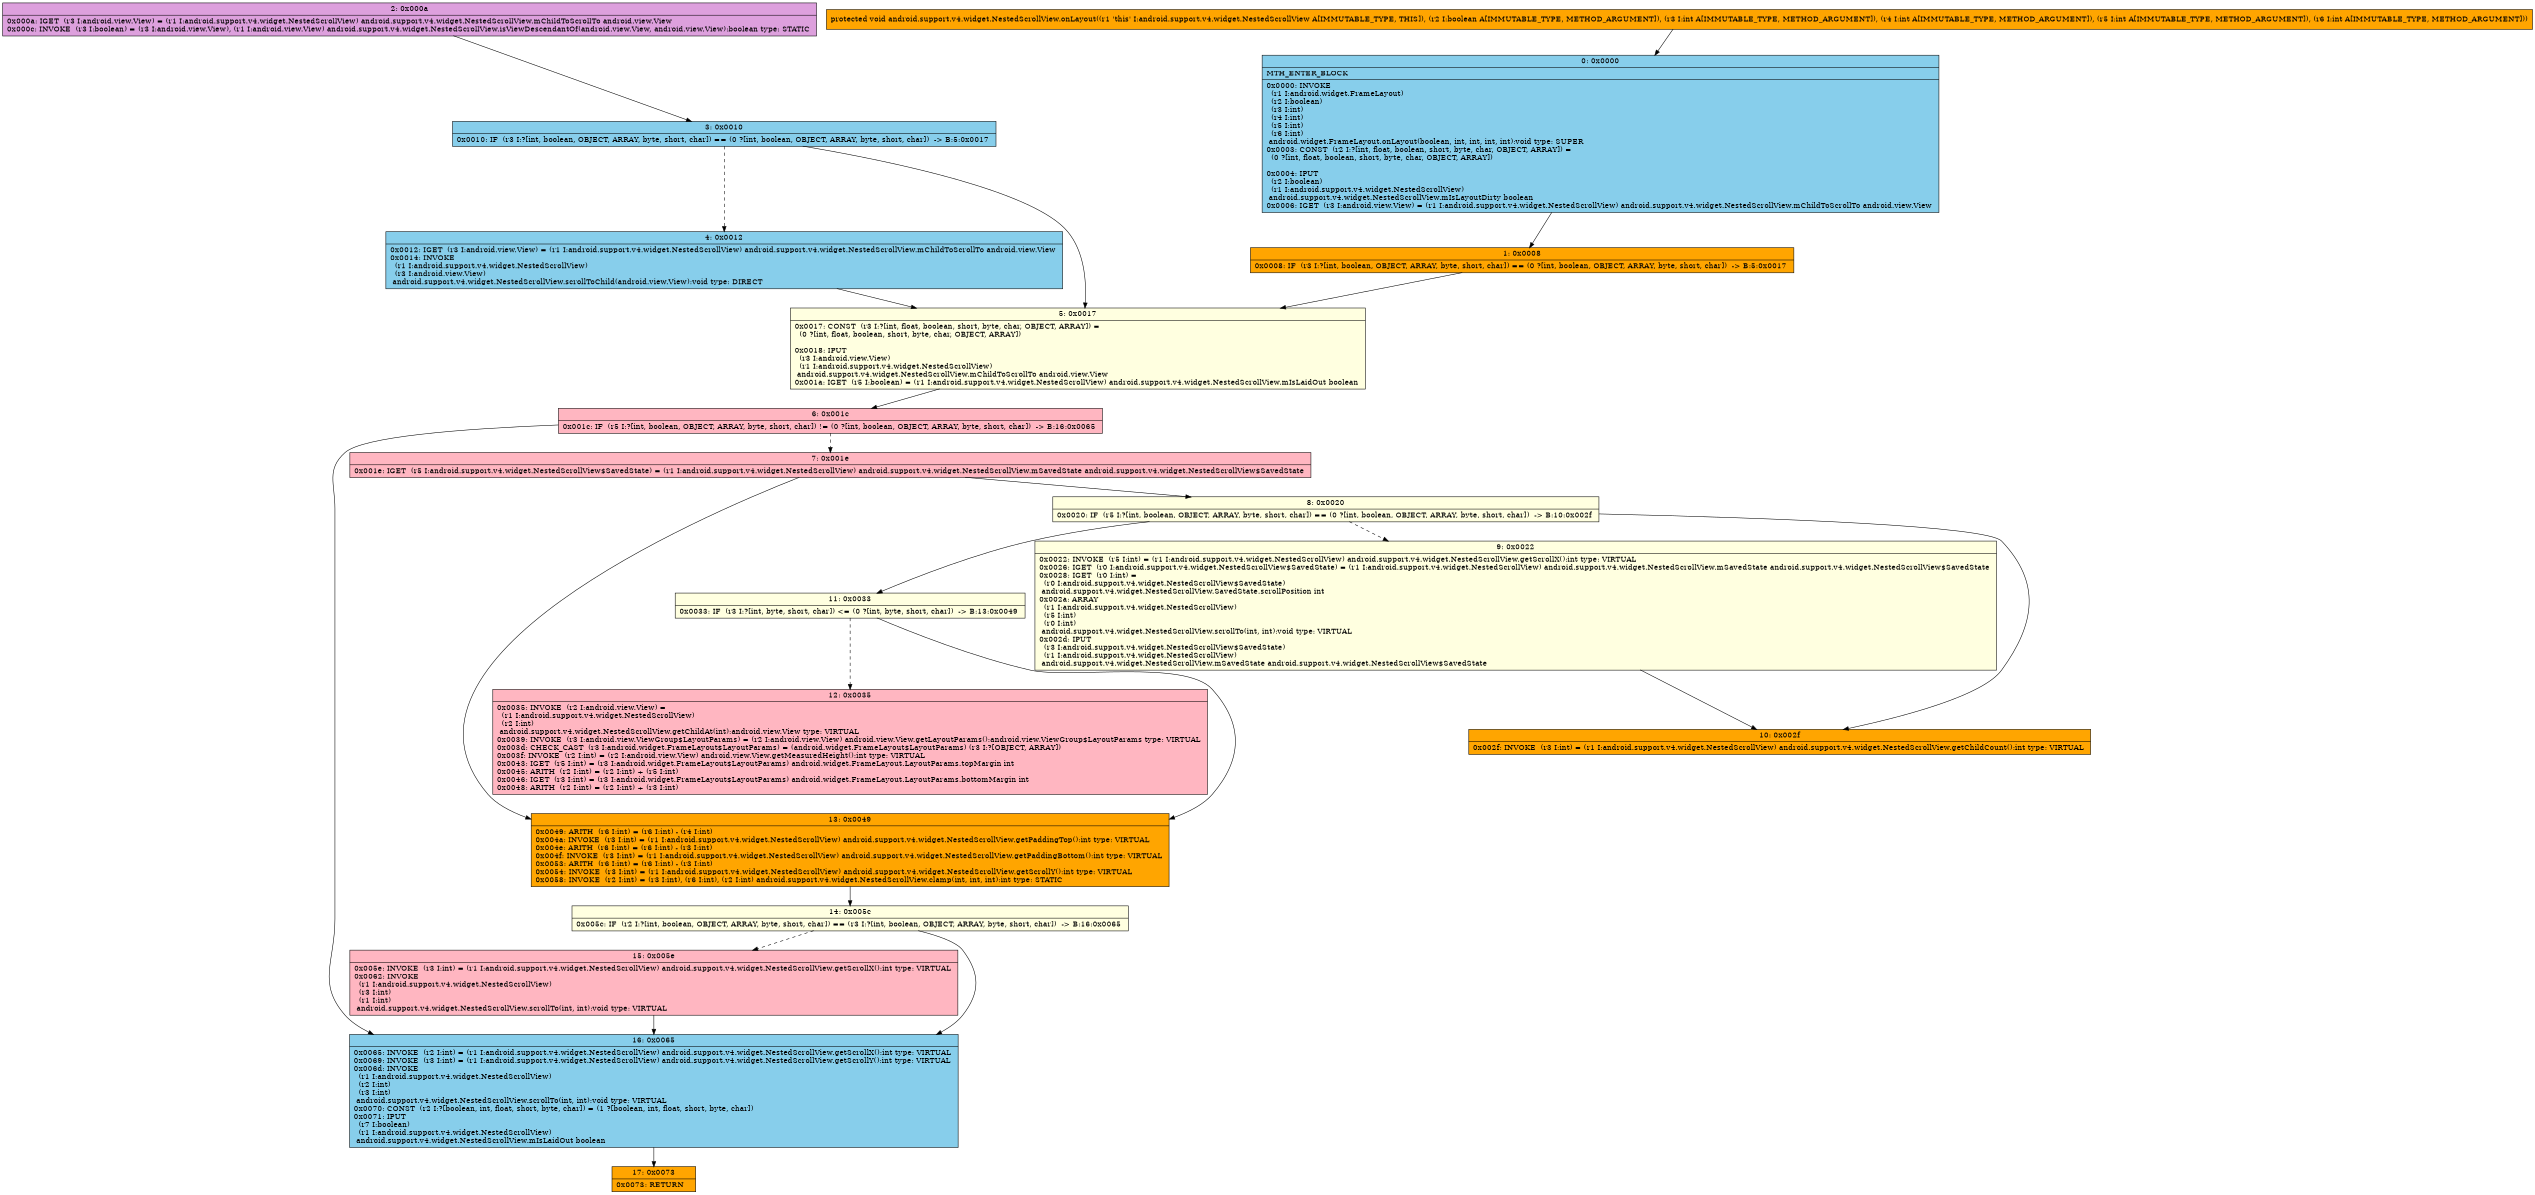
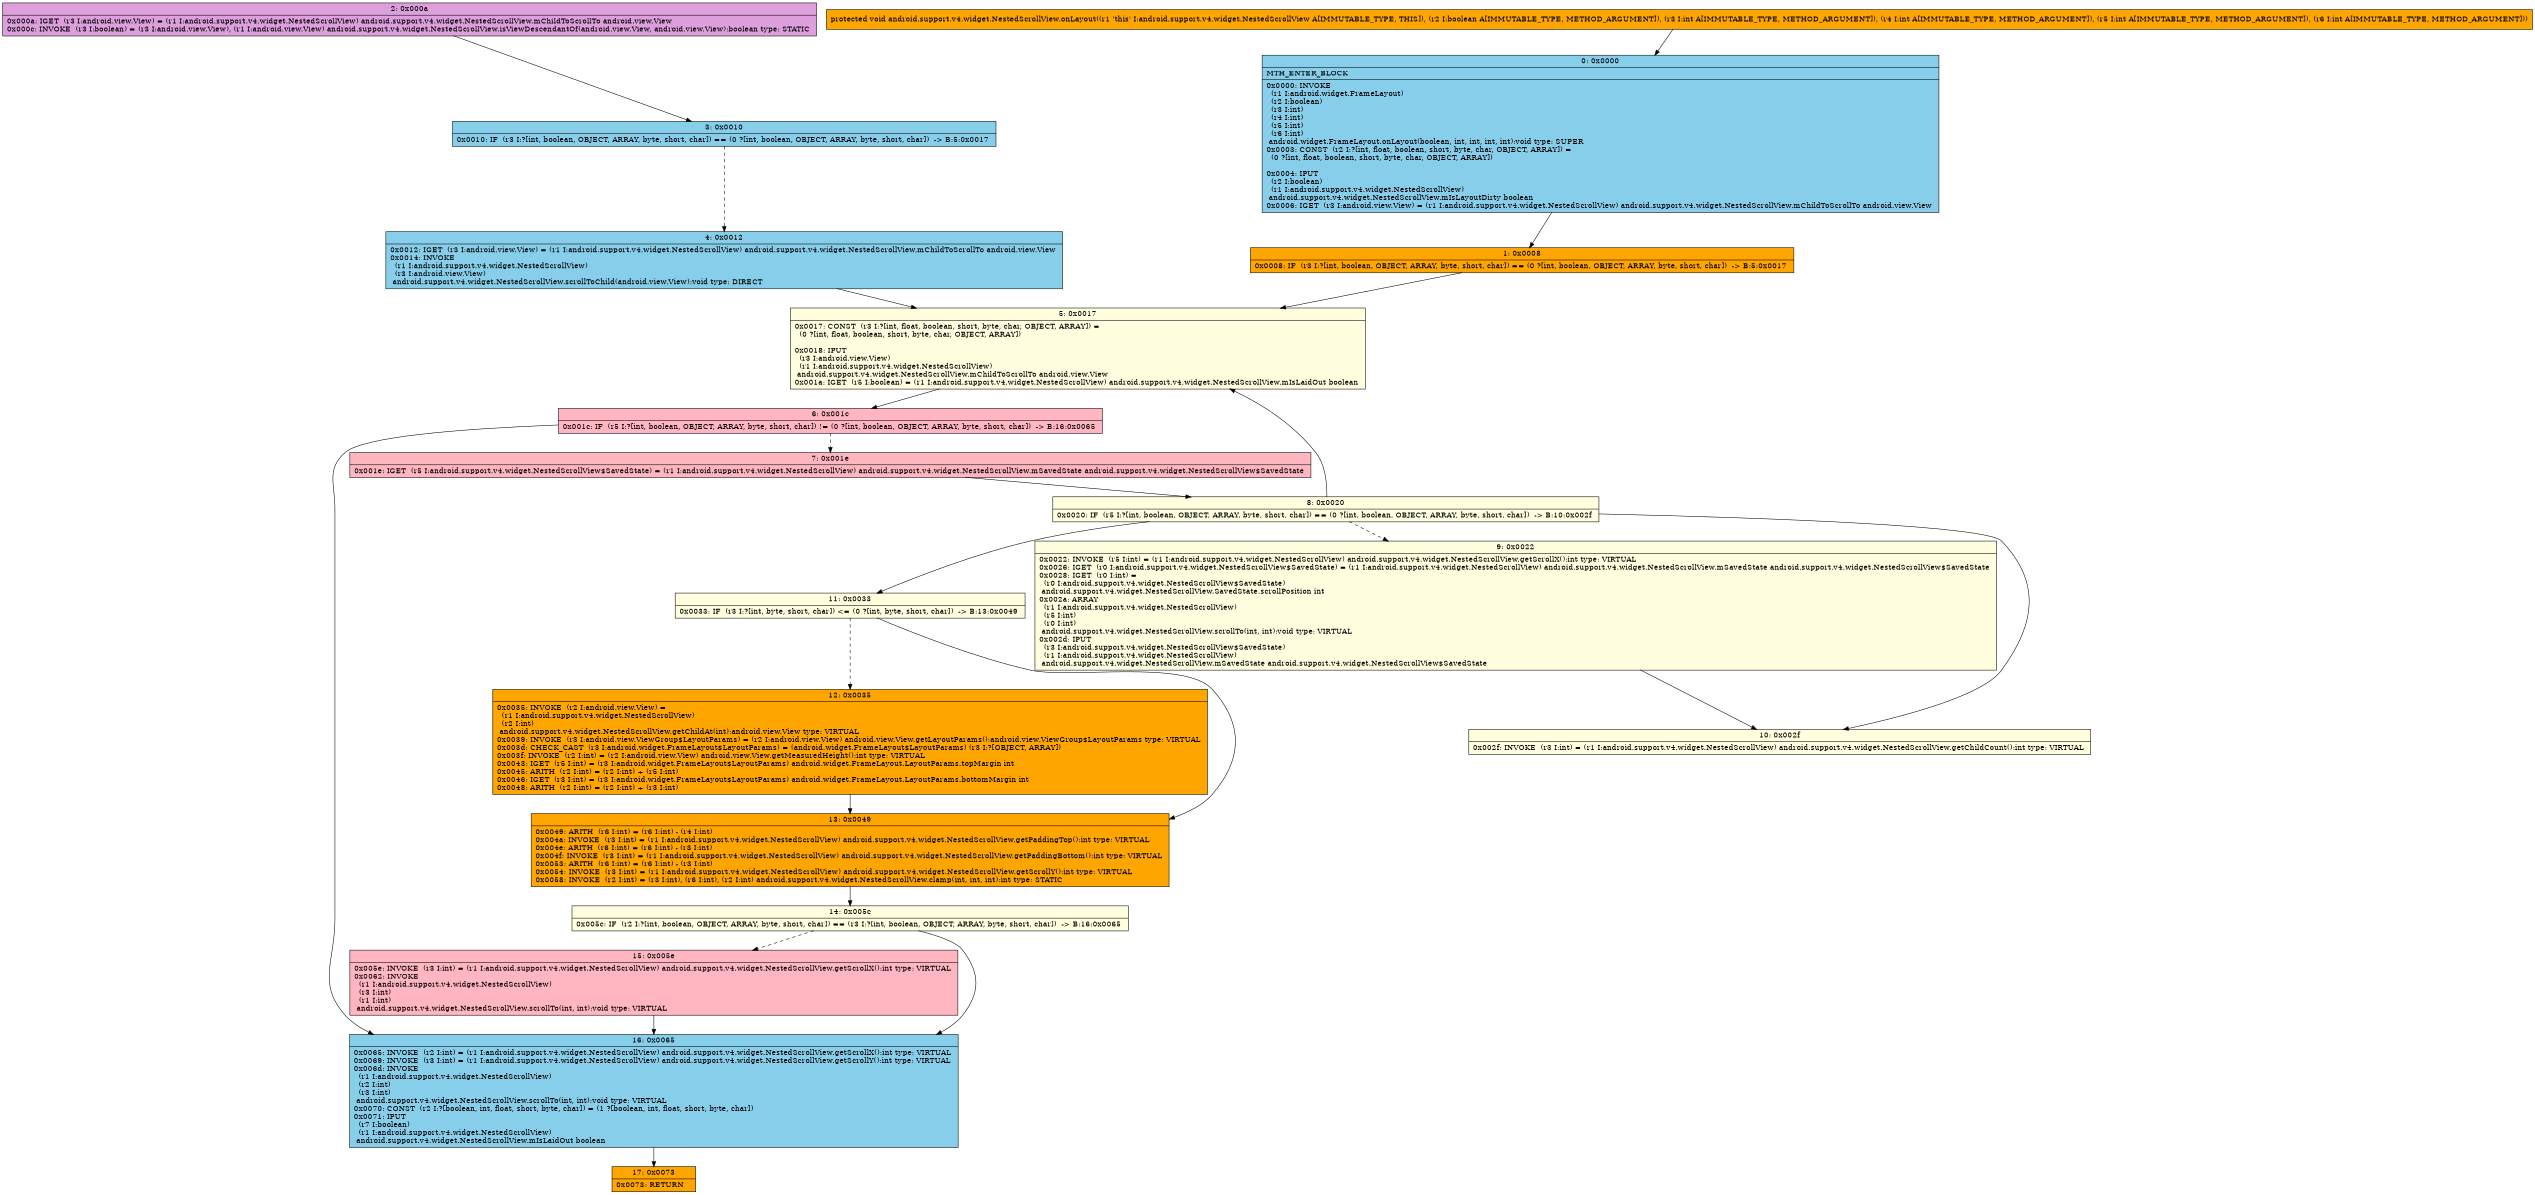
  digraph {
    node [fillcolor=lightyellow shape=record style=filled]
    n1 [fillcolor=skyblue label="{0\:\ 0x0000|MTH_ENTER_BLOCK\l|0x0000: INVOKE  \l  (r1 I:android.widget.FrameLayout)\l  (r2 I:boolean)\l  (r3 I:int)\l  (r4 I:int)\l  (r5 I:int)\l  (r6 I:int)\l android.widget.FrameLayout.onLayout(boolean, int, int, int, int):void type: SUPER \l0x0003: CONST  (r2 I:?[int, float, boolean, short, byte, char, OBJECT, ARRAY]) = \l  (0 ?[int, float, boolean, short, byte, char, OBJECT, ARRAY])\l \l0x0004: IPUT  \l  (r2 I:boolean)\l  (r1 I:android.support.v4.widget.NestedScrollView)\l android.support.v4.widget.NestedScrollView.mIsLayoutDirty boolean \l0x0006: IGET  (r3 I:android.view.View) = (r1 I:android.support.v4.widget.NestedScrollView) android.support.v4.widget.NestedScrollView.mChildToScrollTo android.view.View \l}"]
    n2 [fillcolor=orange label="{1\:\ 0x0008|0x0008: IF  (r3 I:?[int, boolean, OBJECT, ARRAY, byte, short, char]) == (0 ?[int, boolean, OBJECT, ARRAY, byte, short, char])  \-\> B:5:0x0017 \l}"]
    n3 [label="{5\:\ 0x0017|0x0017: CONST  (r3 I:?[int, float, boolean, short, byte, char, OBJECT, ARRAY]) = \l  (0 ?[int, float, boolean, short, byte, char, OBJECT, ARRAY])\l \l0x0018: IPUT  \l  (r3 I:android.view.View)\l  (r1 I:android.support.v4.widget.NestedScrollView)\l android.support.v4.widget.NestedScrollView.mChildToScrollTo android.view.View \l0x001a: IGET  (r5 I:boolean) = (r1 I:android.support.v4.widget.NestedScrollView) android.support.v4.widget.NestedScrollView.mIsLaidOut boolean \l}"]
    n4 [fillcolor=plum label="{2\:\ 0x000a|0x000a: IGET  (r3 I:android.view.View) = (r1 I:android.support.v4.widget.NestedScrollView) android.support.v4.widget.NestedScrollView.mChildToScrollTo android.view.View \l0x000c: INVOKE  (r3 I:boolean) = (r3 I:android.view.View), (r1 I:android.view.View) android.support.v4.widget.NestedScrollView.isViewDescendantOf(android.view.View, android.view.View):boolean type: STATIC \l}"]
    n5 [fillcolor=skyblue label="{3\:\ 0x0010|0x0010: IF  (r3 I:?[int, boolean, OBJECT, ARRAY, byte, short, char]) == (0 ?[int, boolean, OBJECT, ARRAY, byte, short, char])  \-\> B:5:0x0017 \l}"]
    n6 [fillcolor=lightpink label="{6\:\ 0x001c|0x001c: IF  (r5 I:?[int, boolean, OBJECT, ARRAY, byte, short, char]) != (0 ?[int, boolean, OBJECT, ARRAY, byte, short, char])  \-\> B:16:0x0065 \l}"]
    n7 [fillcolor=skyblue label="{4\:\ 0x0012|0x0012: IGET  (r3 I:android.view.View) = (r1 I:android.support.v4.widget.NestedScrollView) android.support.v4.widget.NestedScrollView.mChildToScrollTo android.view.View \l0x0014: INVOKE  \l  (r1 I:android.support.v4.widget.NestedScrollView)\l  (r3 I:android.view.View)\l android.support.v4.widget.NestedScrollView.scrollToChild(android.view.View):void type: DIRECT \l}"]
    n8 [fillcolor=lightpink label="{7\:\ 0x001e|0x001e: IGET  (r5 I:android.support.v4.widget.NestedScrollView$SavedState) = (r1 I:android.support.v4.widget.NestedScrollView) android.support.v4.widget.NestedScrollView.mSavedState android.support.v4.widget.NestedScrollView$SavedState \l}"]
    n9 [fillcolor=skyblue label="{16\:\ 0x0065|0x0065: INVOKE  (r2 I:int) = (r1 I:android.support.v4.widget.NestedScrollView) android.support.v4.widget.NestedScrollView.getScrollX():int type: VIRTUAL \l0x0069: INVOKE  (r3 I:int) = (r1 I:android.support.v4.widget.NestedScrollView) android.support.v4.widget.NestedScrollView.getScrollY():int type: VIRTUAL \l0x006d: INVOKE  \l  (r1 I:android.support.v4.widget.NestedScrollView)\l  (r2 I:int)\l  (r3 I:int)\l android.support.v4.widget.NestedScrollView.scrollTo(int, int):void type: VIRTUAL \l0x0070: CONST  (r2 I:?[boolean, int, float, short, byte, char]) = (1 ?[boolean, int, float, short, byte, char]) \l0x0071: IPUT  \l  (r7 I:boolean)\l  (r1 I:android.support.v4.widget.NestedScrollView)\l android.support.v4.widget.NestedScrollView.mIsLaidOut boolean \l}"]
    n10 [label="{8\:\ 0x0020|0x0020: IF  (r5 I:?[int, boolean, OBJECT, ARRAY, byte, short, char]) == (0 ?[int, boolean, OBJECT, ARRAY, byte, short, char])  \-\> B:10:0x002f \l}"]
    n11 [fillcolor=orange label="{17\:\ 0x0073|0x0073: RETURN   \l}"]
    n12 [label="{9\:\ 0x0022|0x0022: INVOKE  (r5 I:int) = (r1 I:android.support.v4.widget.NestedScrollView) android.support.v4.widget.NestedScrollView.getScrollX():int type: VIRTUAL \l0x0026: IGET  (r0 I:android.support.v4.widget.NestedScrollView$SavedState) = (r1 I:android.support.v4.widget.NestedScrollView) android.support.v4.widget.NestedScrollView.mSavedState android.support.v4.widget.NestedScrollView$SavedState \l0x0028: IGET  (r0 I:int) = \l  (r0 I:android.support.v4.widget.NestedScrollView$SavedState)\l android.support.v4.widget.NestedScrollView.SavedState.scrollPosition int \l0x002a: ARRAY  \l  (r1 I:android.support.v4.widget.NestedScrollView)\l  (r5 I:int)\l  (r0 I:int)\l android.support.v4.widget.NestedScrollView.scrollTo(int, int):void type: VIRTUAL \l0x002d: IPUT  \l  (r3 I:android.support.v4.widget.NestedScrollView$SavedState)\l  (r1 I:android.support.v4.widget.NestedScrollView)\l android.support.v4.widget.NestedScrollView.mSavedState android.support.v4.widget.NestedScrollView$SavedState \l}"]
-   n13 [fillcolor=orange label="{10\:\ 0x002f|0x002f: INVOKE  (r3 I:int) = (r1 I:android.support.v4.widget.NestedScrollView) android.support.v4.widget.NestedScrollView.getChildCount():int type: VIRTUAL \l}"]
+   n13 [label="{10\:\ 0x002f|0x002f: INVOKE  (r3 I:int) = (r1 I:android.support.v4.widget.NestedScrollView) android.support.v4.widget.NestedScrollView.getChildCount():int type: VIRTUAL \l}"]
    n14 [label="{11\:\ 0x0033|0x0033: IF  (r3 I:?[int, byte, short, char]) \<= (0 ?[int, byte, short, char])  \-\> B:13:0x0049 \l}"]
-   n15 [fillcolor=lightpink label="{12\:\ 0x0035|0x0035: INVOKE  (r2 I:android.view.View) = \l  (r1 I:android.support.v4.widget.NestedScrollView)\l  (r2 I:int)\l android.support.v4.widget.NestedScrollView.getChildAt(int):android.view.View type: VIRTUAL \l0x0039: INVOKE  (r3 I:android.view.ViewGroup$LayoutParams) = (r2 I:android.view.View) android.view.View.getLayoutParams():android.view.ViewGroup$LayoutParams type: VIRTUAL \l0x003d: CHECK_CAST  (r3 I:android.widget.FrameLayout$LayoutParams) = (android.widget.FrameLayout$LayoutParams) (r3 I:?[OBJECT, ARRAY]) \l0x003f: INVOKE  (r2 I:int) = (r2 I:android.view.View) android.view.View.getMeasuredHeight():int type: VIRTUAL \l0x0043: IGET  (r5 I:int) = (r3 I:android.widget.FrameLayout$LayoutParams) android.widget.FrameLayout.LayoutParams.topMargin int \l0x0045: ARITH  (r2 I:int) = (r2 I:int) + (r5 I:int) \l0x0046: IGET  (r3 I:int) = (r3 I:android.widget.FrameLayout$LayoutParams) android.widget.FrameLayout.LayoutParams.bottomMargin int \l0x0048: ARITH  (r2 I:int) = (r2 I:int) + (r3 I:int) \l}"]
+   n15 [fillcolor=orange label="{12\:\ 0x0035|0x0035: INVOKE  (r2 I:android.view.View) = \l  (r1 I:android.support.v4.widget.NestedScrollView)\l  (r2 I:int)\l android.support.v4.widget.NestedScrollView.getChildAt(int):android.view.View type: VIRTUAL \l0x0039: INVOKE  (r3 I:android.view.ViewGroup$LayoutParams) = (r2 I:android.view.View) android.view.View.getLayoutParams():android.view.ViewGroup$LayoutParams type: VIRTUAL \l0x003d: CHECK_CAST  (r3 I:android.widget.FrameLayout$LayoutParams) = (android.widget.FrameLayout$LayoutParams) (r3 I:?[OBJECT, ARRAY]) \l0x003f: INVOKE  (r2 I:int) = (r2 I:android.view.View) android.view.View.getMeasuredHeight():int type: VIRTUAL \l0x0043: IGET  (r5 I:int) = (r3 I:android.widget.FrameLayout$LayoutParams) android.widget.FrameLayout.LayoutParams.topMargin int \l0x0045: ARITH  (r2 I:int) = (r2 I:int) + (r5 I:int) \l0x0046: IGET  (r3 I:int) = (r3 I:android.widget.FrameLayout$LayoutParams) android.widget.FrameLayout.LayoutParams.bottomMargin int \l0x0048: ARITH  (r2 I:int) = (r2 I:int) + (r3 I:int) \l}"]
    n16 [fillcolor=orange label="{13\:\ 0x0049|0x0049: ARITH  (r6 I:int) = (r6 I:int) \- (r4 I:int) \l0x004a: INVOKE  (r3 I:int) = (r1 I:android.support.v4.widget.NestedScrollView) android.support.v4.widget.NestedScrollView.getPaddingTop():int type: VIRTUAL \l0x004e: ARITH  (r6 I:int) = (r6 I:int) \- (r3 I:int) \l0x004f: INVOKE  (r3 I:int) = (r1 I:android.support.v4.widget.NestedScrollView) android.support.v4.widget.NestedScrollView.getPaddingBottom():int type: VIRTUAL \l0x0053: ARITH  (r6 I:int) = (r6 I:int) \- (r3 I:int) \l0x0054: INVOKE  (r3 I:int) = (r1 I:android.support.v4.widget.NestedScrollView) android.support.v4.widget.NestedScrollView.getScrollY():int type: VIRTUAL \l0x0058: INVOKE  (r2 I:int) = (r3 I:int), (r6 I:int), (r2 I:int) android.support.v4.widget.NestedScrollView.clamp(int, int, int):int type: STATIC \l}"]
    n17 [label="{14\:\ 0x005c|0x005c: IF  (r2 I:?[int, boolean, OBJECT, ARRAY, byte, short, char]) == (r3 I:?[int, boolean, OBJECT, ARRAY, byte, short, char])  \-\> B:16:0x0065 \l}"]
    n18 [fillcolor=lightpink label="{15\:\ 0x005e|0x005e: INVOKE  (r3 I:int) = (r1 I:android.support.v4.widget.NestedScrollView) android.support.v4.widget.NestedScrollView.getScrollX():int type: VIRTUAL \l0x0062: INVOKE  \l  (r1 I:android.support.v4.widget.NestedScrollView)\l  (r3 I:int)\l  (r1 I:int)\l android.support.v4.widget.NestedScrollView.scrollTo(int, int):void type: VIRTUAL \l}"]
    n19 [fillcolor=orange label="{protected void android.support.v4.widget.NestedScrollView.onLayout((r1 'this' I:android.support.v4.widget.NestedScrollView A[IMMUTABLE_TYPE, THIS]), (r2 I:boolean A[IMMUTABLE_TYPE, METHOD_ARGUMENT]), (r3 I:int A[IMMUTABLE_TYPE, METHOD_ARGUMENT]), (r4 I:int A[IMMUTABLE_TYPE, METHOD_ARGUMENT]), (r5 I:int A[IMMUTABLE_TYPE, METHOD_ARGUMENT]), (r6 I:int A[IMMUTABLE_TYPE, METHOD_ARGUMENT])) }"]
    n1 -> n2
    n2 -> n3
    n3 -> n6
    n4 -> n5
-   n5 -> n3
+   n10 -> n3
    n5 -> n7 [style=dashed]
    n6 -> n8 [style=dashed]
    n6 -> n9
    n7 -> n3
    n8 -> n10
    n9 -> n11
    n10 -> n12 [style=dashed]
    n10 -> n13
    n10 -> n14
    n12 -> n13
    n14 -> n15 [style=dashed]
    n14 -> n16
-   n8 -> n16
+   n15 -> n16
    n16 -> n17
    n17 -> n9
    n17 -> n18 [style=dashed]
    n18 -> n9
    n19 -> n1
  }
